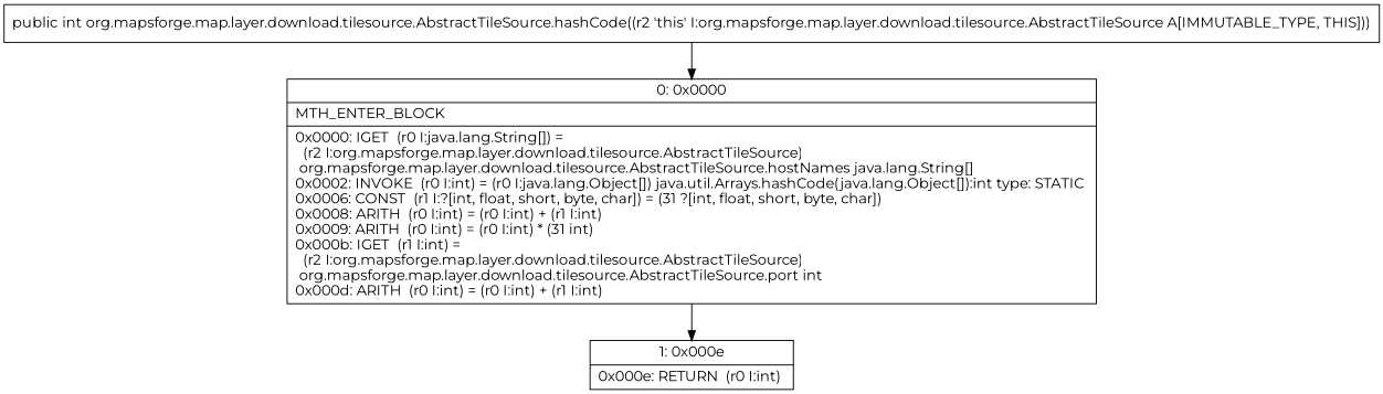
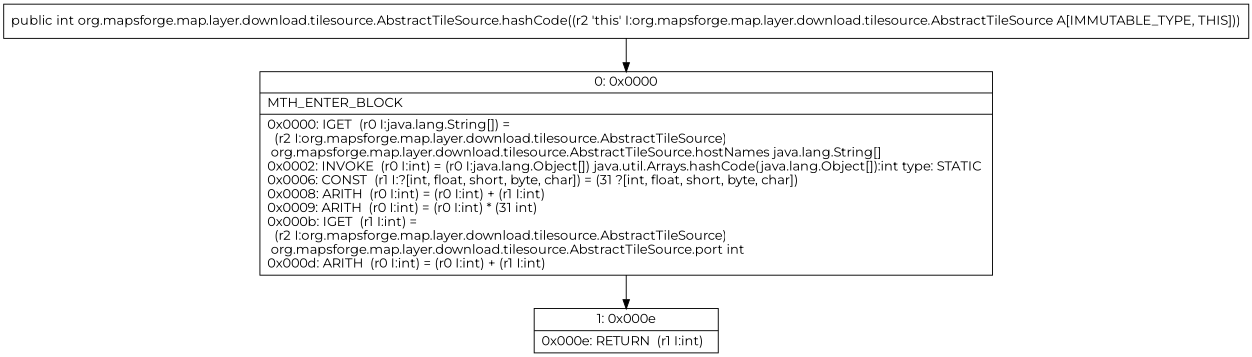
  digraph {
    fontname=Montserrat
    node [shape=record fontname=Montserrat]
    edge [fontname=Montserrat]
    n1 [label="{0\:\ 0x0000|MTH_ENTER_BLOCK\l|0x0000: IGET  (r0 I:java.lang.String[]) = \l  (r2 I:org.mapsforge.map.layer.download.tilesource.AbstractTileSource)\l org.mapsforge.map.layer.download.tilesource.AbstractTileSource.hostNames java.lang.String[] \l0x0002: INVOKE  (r0 I:int) = (r0 I:java.lang.Object[]) java.util.Arrays.hashCode(java.lang.Object[]):int type: STATIC \l0x0006: CONST  (r1 I:?[int, float, short, byte, char]) = (31 ?[int, float, short, byte, char]) \l0x0008: ARITH  (r0 I:int) = (r0 I:int) + (r1 I:int) \l0x0009: ARITH  (r0 I:int) = (r0 I:int) * (31 int) \l0x000b: IGET  (r1 I:int) = \l  (r2 I:org.mapsforge.map.layer.download.tilesource.AbstractTileSource)\l org.mapsforge.map.layer.download.tilesource.AbstractTileSource.port int \l0x000d: ARITH  (r0 I:int) = (r0 I:int) + (r1 I:int) \l}"]
-   n2 [label="{1\:\ 0x000e|0x000e: RETURN  (r0 I:int) \l}"]
+   n2 [label="{1\:\ 0x000e|0x000e: RETURN  (r1 I:int) \l}"]
    n3 [label="{public int org.mapsforge.map.layer.download.tilesource.AbstractTileSource.hashCode((r2 'this' I:org.mapsforge.map.layer.download.tilesource.AbstractTileSource A[IMMUTABLE_TYPE, THIS])) }"]
    n1 -> n2
    n3 -> n1
  }
